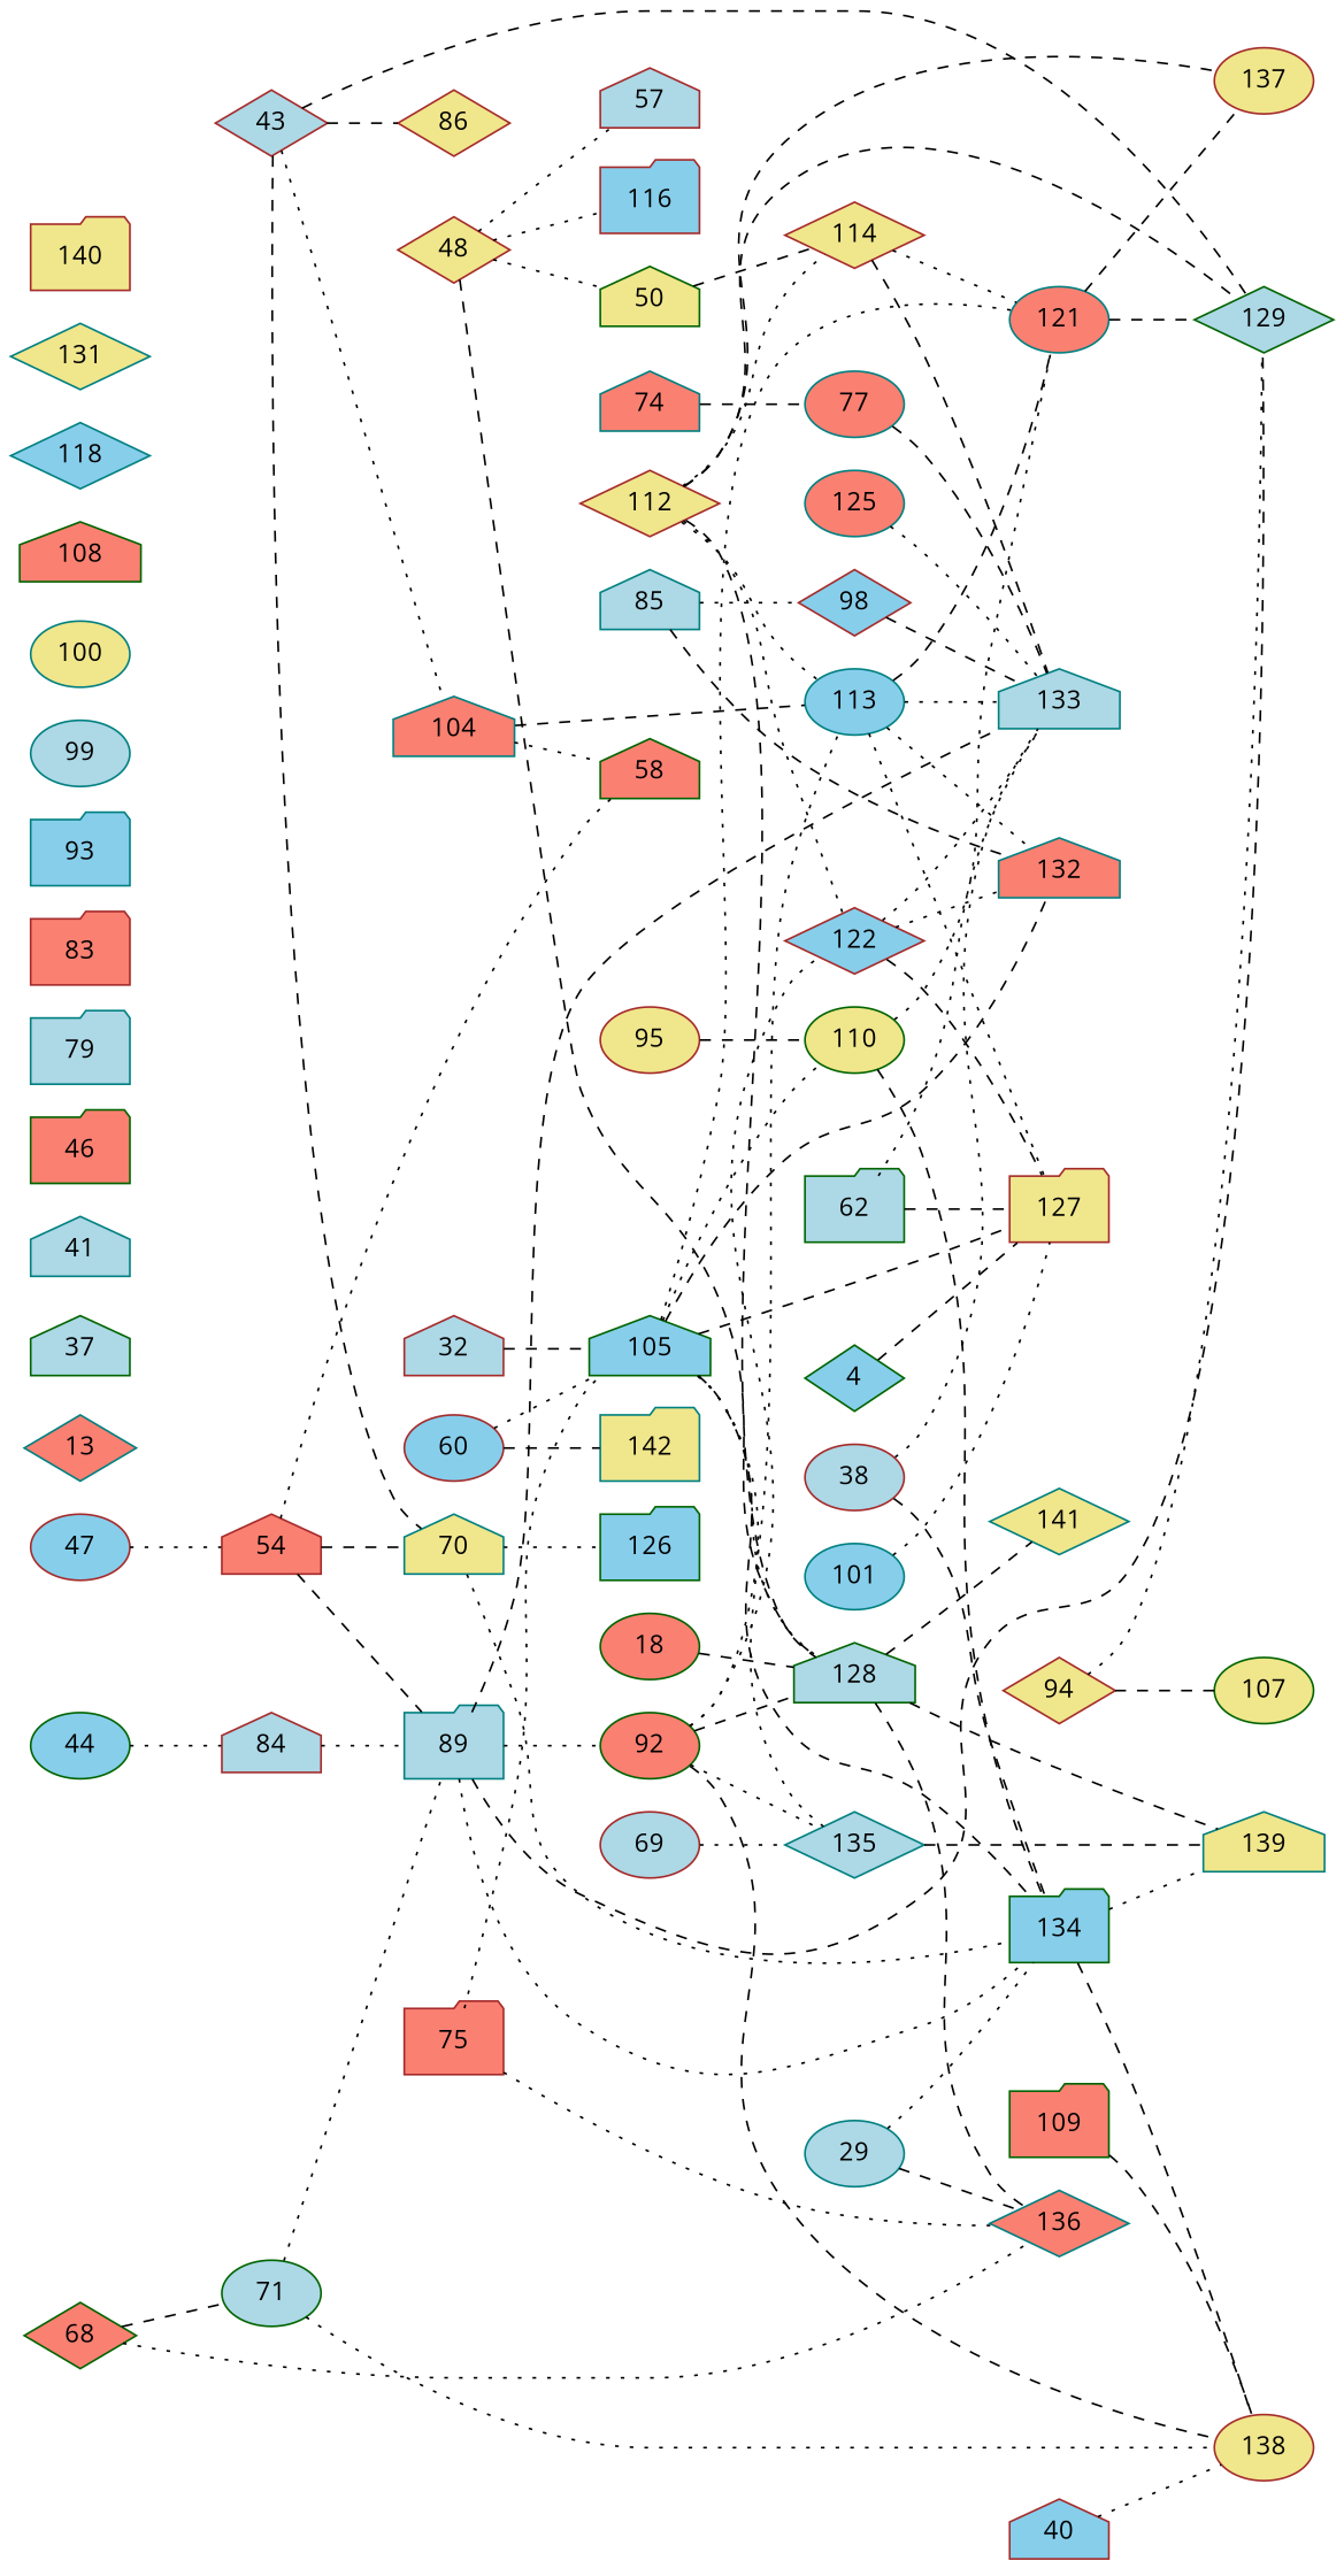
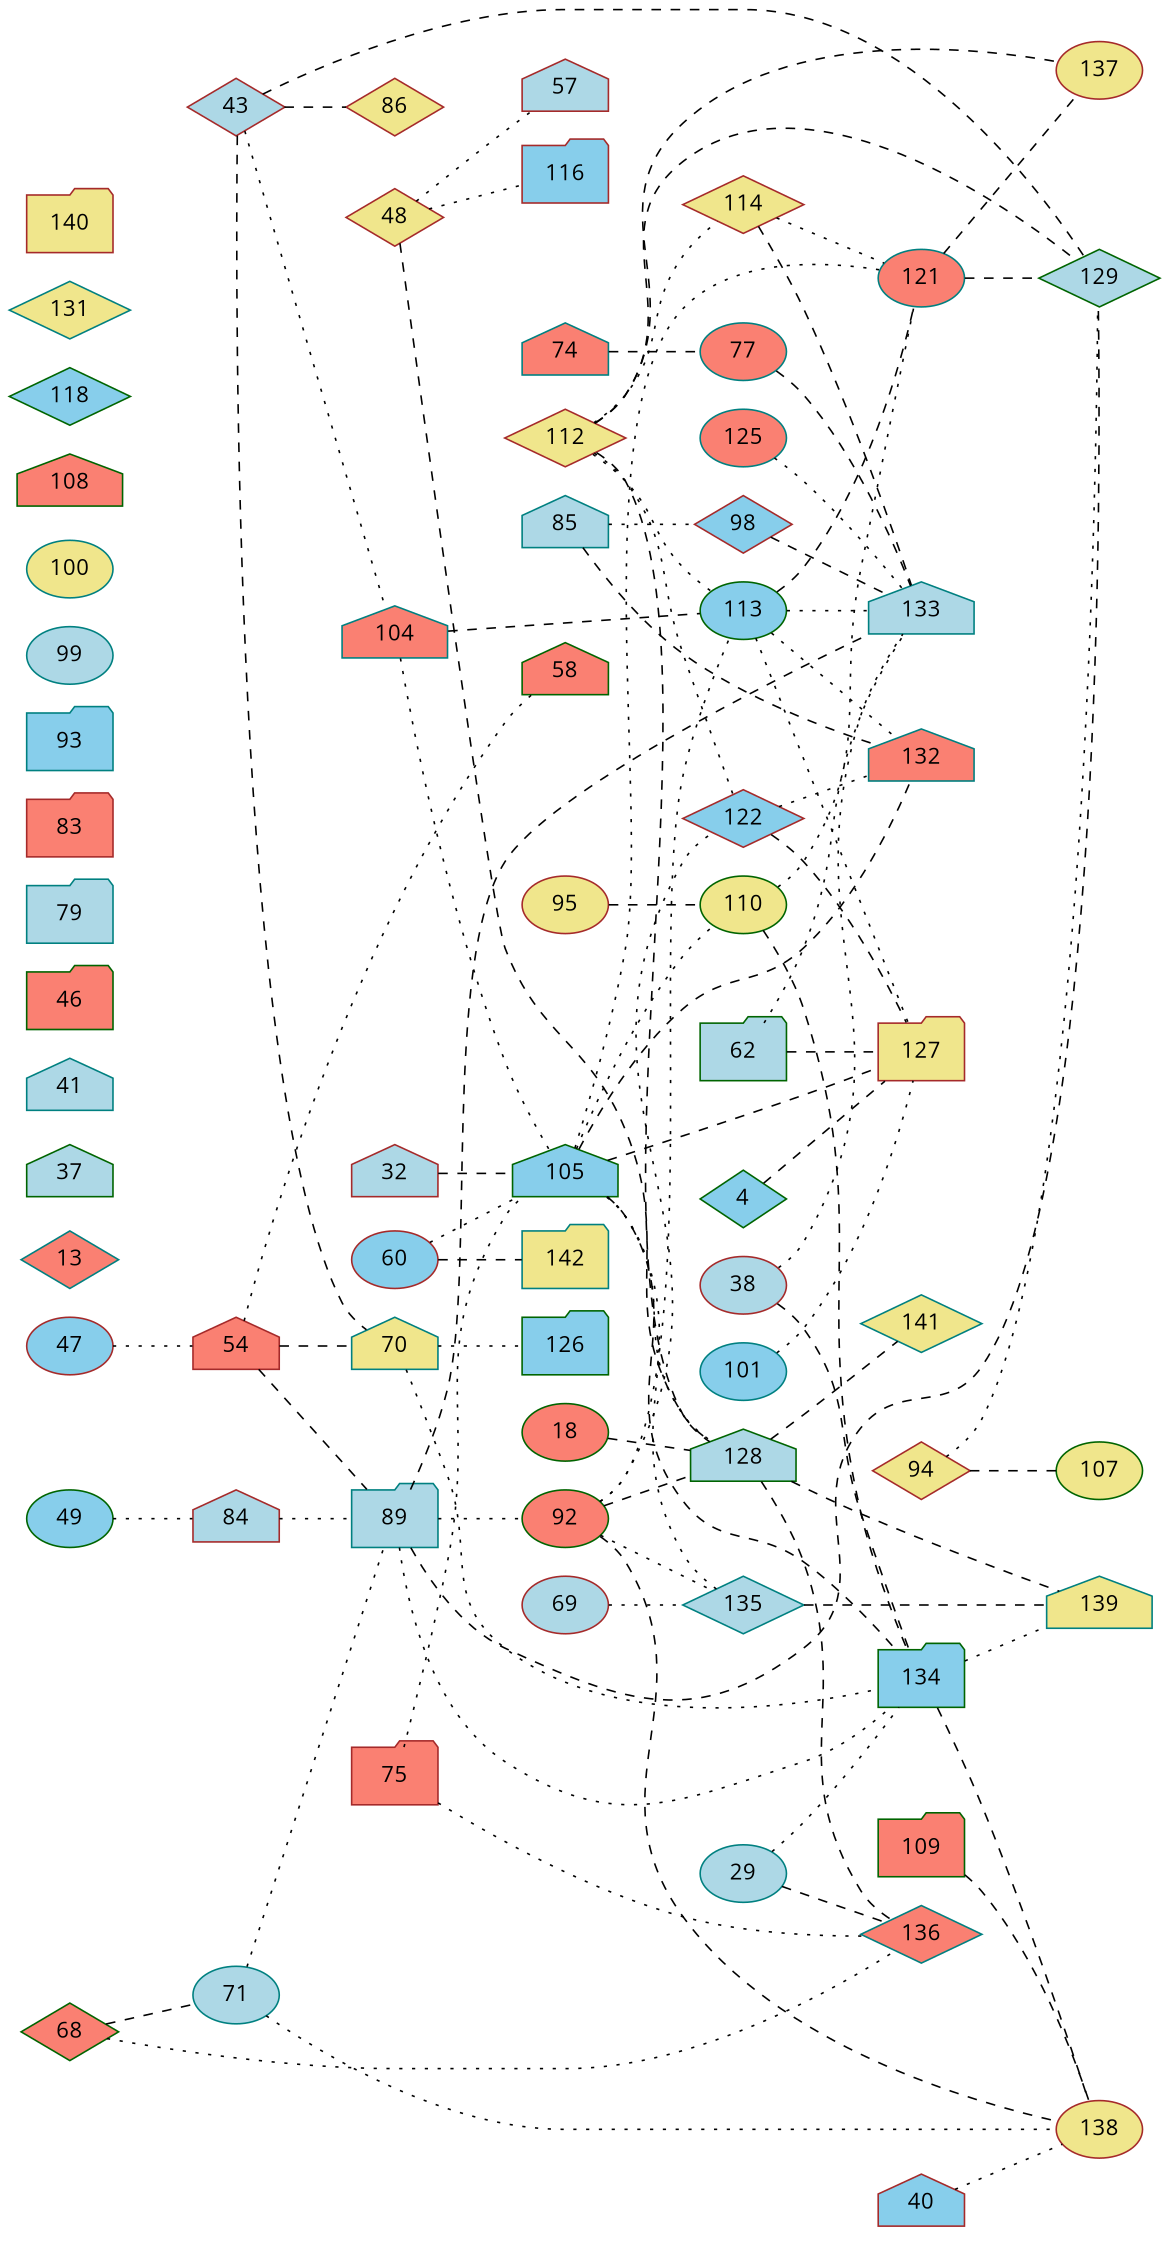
  graph {
    fontname="Open Sans"
    rankdir=LR
    node [color=brown fillcolor=khaki fontname="Open Sans" shape=ellipse style=filled]
    edge [fontname="Open Sans" style=dotted]
    127 [shape=folder super="+102"]
    4 [color=darkgreen fillcolor=skyblue shape=diamond]
    13 [color=teal fillcolor=salmon shape=diamond]
    128 [color=darkgreen fillcolor=lightblue shape=house super="+120+5+15"]
    136 [color=teal fillcolor=salmon shape=diamond]
    139 [color=teal shape=house super="+124"]
    141 [color=teal shape=diamond]
    18 [color=darkgreen fillcolor=salmon]
    134 [color=darkgreen fillcolor=skyblue shape=folder super="+117+17+130"]
    138 [super="+42+51+123"]
    29 [color=teal fillcolor=lightblue]
    105 [color=darkgreen fillcolor=skyblue shape=house super="+55+61+56"]
    135 [color=teal fillcolor=lightblue shape=diamond super="+10+63+119"]
    132 [color=teal fillcolor=salmon shape=house super="+65+1+45"]
    110 [color=darkgreen]
    121 [color=teal fillcolor=salmon super="+53+111"]
    32 [fillcolor=lightblue shape=house]
    37 [color=darkgreen fillcolor=lightblue shape=house]
    133 [color=teal fillcolor=lightblue shape=house super="+91+96+35"]
    38 [fillcolor=lightblue]
    40 [fillcolor=skyblue shape=house]
    41 [color=teal fillcolor=lightblue shape=house]
    43 [fillcolor=lightblue shape=diamond]
    70 [color=teal shape=house]
    86 [shape=diamond]
    104 [color=teal fillcolor=salmon shape=house super="+90"]
    129 [color=darkgreen fillcolor=lightblue shape=diamond super="+115+26"]
    126 [color=darkgreen fillcolor=skyblue shape=folder]
-   113 [color=teal fillcolor=skyblue super="+80"]
-   44 [color=darkgreen fillcolor=skyblue]
+   113 [color=darkgreen fillcolor=skyblue super="+80"]
+   44 [color=darkgreen fillcolor=skyblue label=49]
    84 [fillcolor=lightblue shape=house]
    89 [color=teal fillcolor=lightblue shape=folder super="+73"]
    46 [color=darkgreen fillcolor=salmon shape=folder]
    47 [fillcolor=skyblue]
    54 [fillcolor=salmon shape=house]
    58 [color=darkgreen fillcolor=salmon shape=house]
    48 [shape=diamond]
-   50 [color=darkgreen shape=house]
    57 [fillcolor=lightblue shape=house]
    116 [fillcolor=skyblue shape=folder]
    114 [shape=diamond super="+103+106"]
    92 [color=darkgreen fillcolor=salmon super="+64+82+87"]
    60 [fillcolor=skyblue]
    142 [color=teal shape=folder]
    62 [color=darkgreen fillcolor=lightblue shape=folder]
    68 [color=darkgreen fillcolor=salmon shape=diamond]
-   71 [color=darkgreen fillcolor=lightblue]
+   71 [color=teal fillcolor=lightblue]
    69 [fillcolor=lightblue super="+11"]
    74 [color=teal fillcolor=salmon shape=house]
    77 [color=teal fillcolor=salmon]
    75 [fillcolor=salmon shape=folder]
    79 [color=teal fillcolor=lightblue shape=folder]
    83 [fillcolor=salmon shape=folder]
    85 [color=teal fillcolor=lightblue shape=house]
    98 [fillcolor=skyblue shape=diamond]
    122 [fillcolor=skyblue shape=diamond super="+27"]
    93 [color=teal fillcolor=skyblue shape=folder]
    94 [shape=diamond]
    107 [color=darkgreen]
    95
    99 [color=teal fillcolor=lightblue]
    100 [color=teal]
    101 [color=teal fillcolor=skyblue]
    137 [super="+21"]
    108 [color=darkgreen fillcolor=salmon shape=house]
    109 [color=darkgreen fillcolor=salmon shape=folder super="+28"]
    112 [shape=diamond super="+36+78"]
-   118 [color=teal fillcolor=skyblue shape=diamond]
+   118 [color=darkgreen fillcolor=skyblue shape=diamond]
    125 [color=teal fillcolor=salmon]
    131 [color=teal shape=diamond]
    140 [shape=folder]
    4 -- 127 [style=dashed]
    128 -- 136 [style=dashed]
    128 -- 139 [style=dashed]
    128 -- 141 [style=dashed]
    18 -- 128 [style=dashed]
    134 -- 139
    134 -- 138 [style=dashed]
    29 -- 136 [style=dashed]
    29 -- 134
    105 -- 127 [style=dashed]
    105 -- 128 [weight=2]
    105 -- 134 [style=dashed weight=2]
    105 -- 135 [weight=2]
    105 -- 132 [style=dashed]
    105 -- 110 [weight=2]
    105 -- 121
    135 -- 139 [style=dashed]
    110 -- 134 [style=dashed]
    110 -- 121 [weight=2]
    121 -- 129 [style=dashed weight=2]
    121 -- 137 [style=dashed]
    32 -- 105 [style=dashed]
    38 -- 134 [style=dashed]
    38 -- 133
    40 -- 138
    43 -- 70 [style=dashed]
    43 -- 86 [style=dashed]
    43 -- 104
    43 -- 129 [style=dashed weight=2]
    70 -- 134
    70 -- 126
-   104 -- 58
+   104 -- 105
    104 -- 113 [style=dashed]
    113 -- 127 [weight=2]
    113 -- 132
    113 -- 121 [style=dashed]
    113 -- 133
    44 -- 84
    84 -- 89
    89 -- 134
    89 -- 133 [style=dashed]
    89 -- 129 [style=dashed]
    89 -- 92 [weight=2]
    47 -- 54
    54 -- 70 [style=dashed]
    54 -- 89 [style=dashed]
    54 -- 58
    48 -- 128 [style=dashed]
-   48 -- 50
    48 -- 57
    48 -- 116
-   50 -- 114 [style=dashed]
    114 -- 121
    114 -- 133 [style=dashed]
    92 -- 128 [style=dashed]
    92 -- 138 [style=dashed]
    92 -- 135
    92 -- 113
    92 -- 122
    60 -- 105
    60 -- 142 [style=dashed]
    62 -- 127 [style=dashed]
    62 -- 133
    68 -- 136
    68 -- 71 [style=dashed]
    71 -- 138 [weight=3]
    71 -- 89
    69 -- 135
    74 -- 77 [style=dashed]
    77 -- 133 [style=dashed]
    75 -- 136
    75 -- 105
    85 -- 132 [style=dashed]
    85 -- 98
    98 -- 133 [style=dashed]
    122 -- 127 [style=dashed]
    122 -- 132
-   122 -- 133
    94 -- 129
    94 -- 107 [style=dashed]
    95 -- 110 [style=dashed]
    101 -- 127
    109 -- 138 [style=dashed]
    112 -- 128 [style=dashed weight=2]
    112 -- 129 [style=dashed]
    112 -- 113
    112 -- 114 [weight=2]
    112 -- 122
    112 -- 137 [style=dashed]
    125 -- 133
  }
